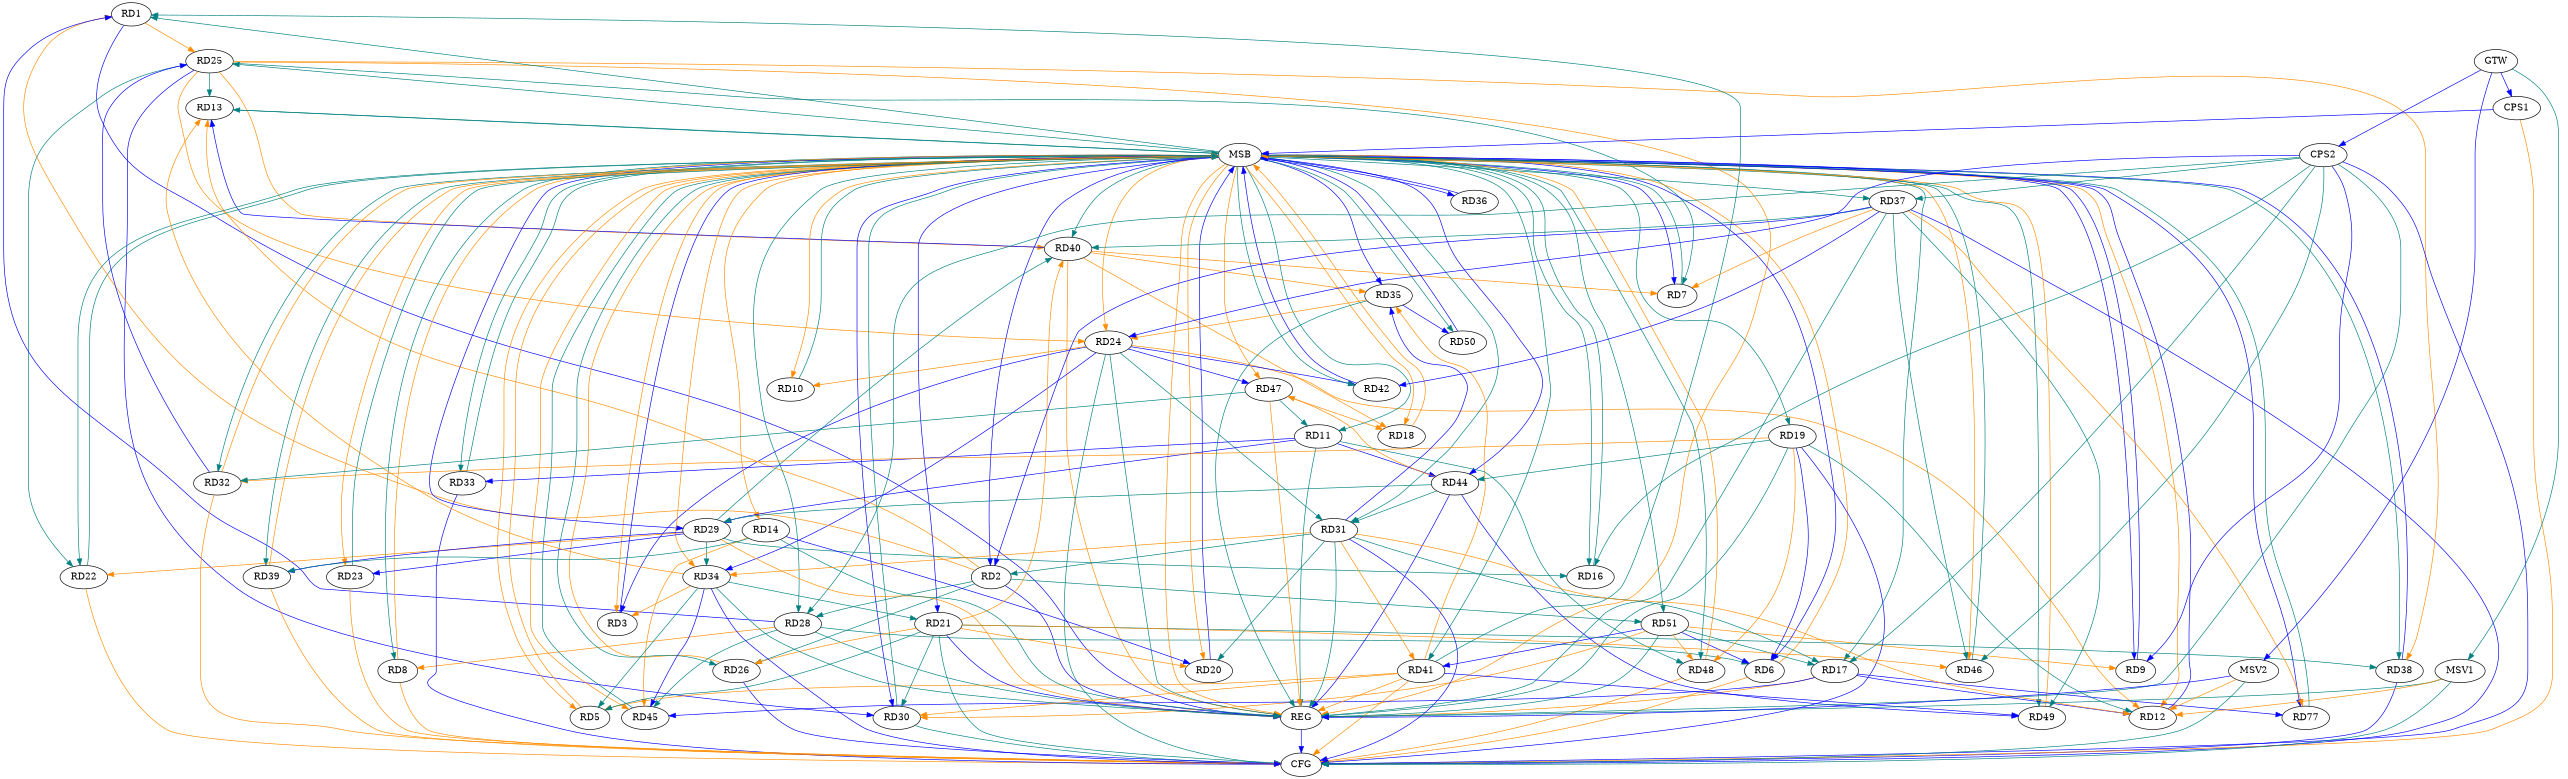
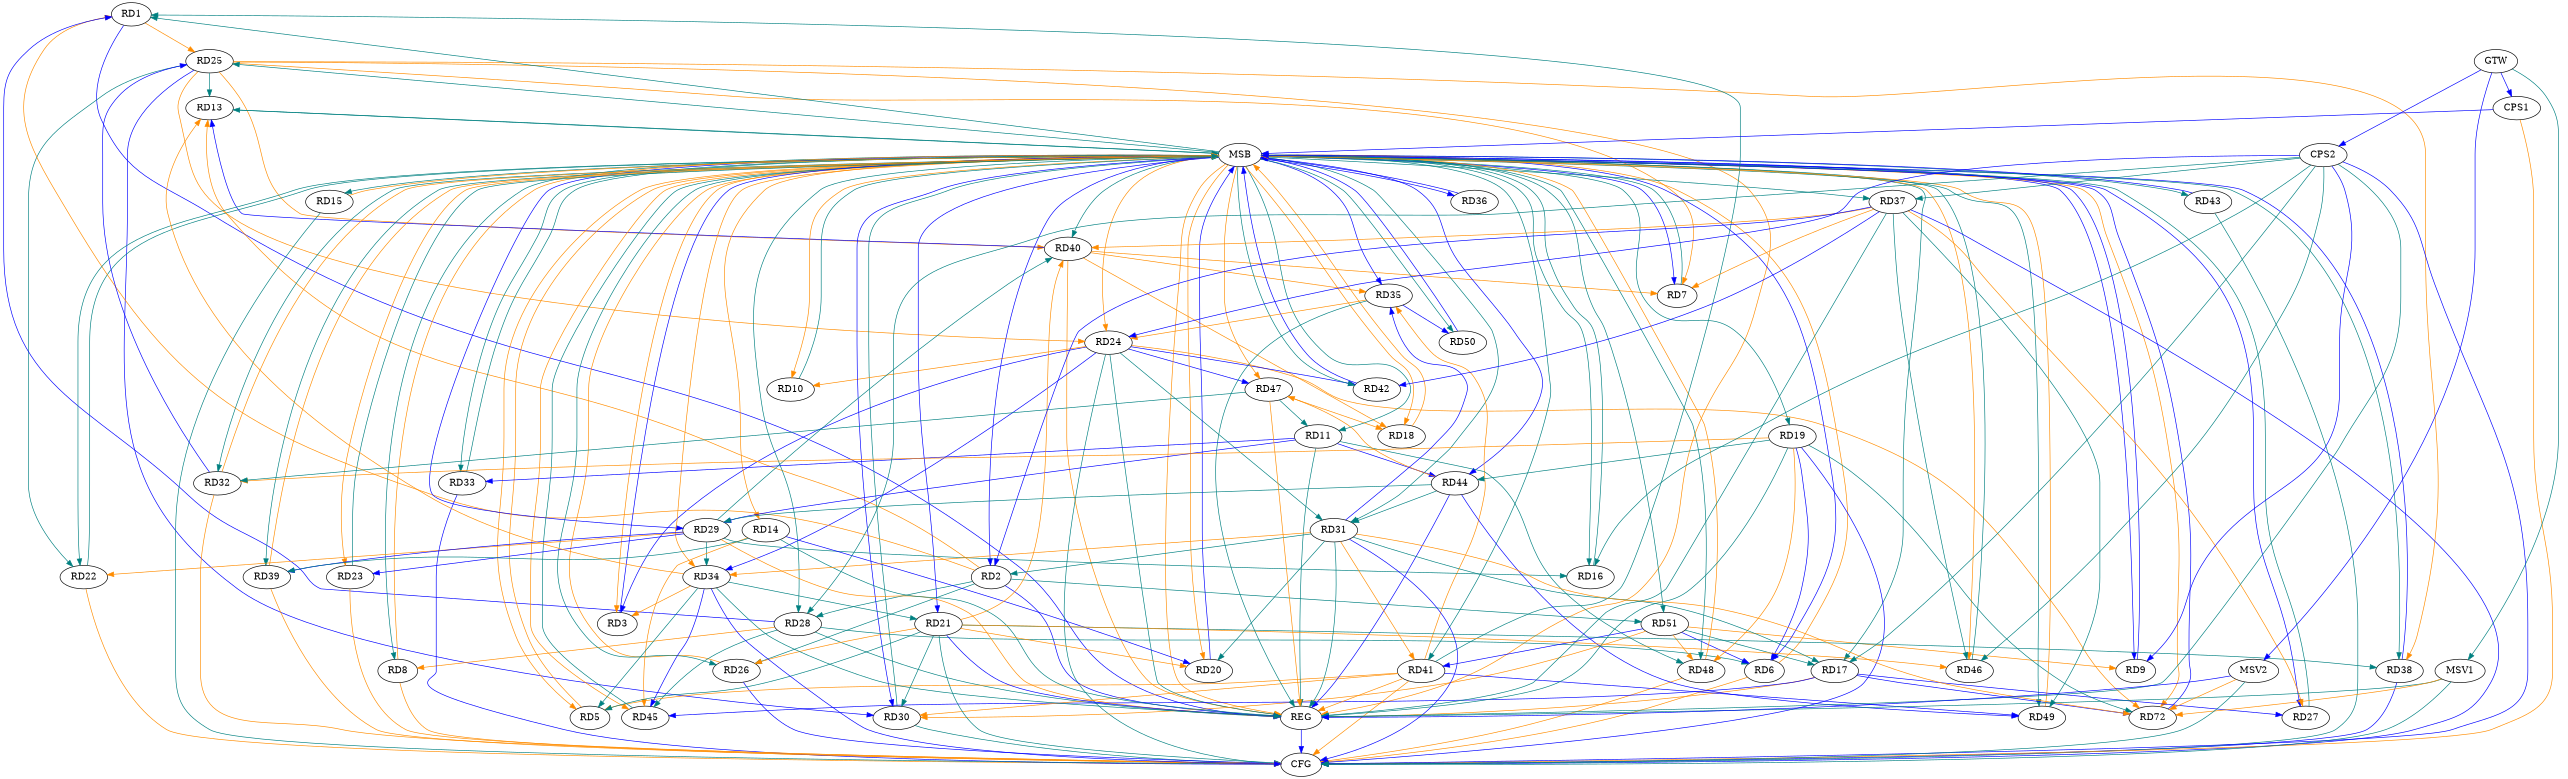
  strict digraph {
    edge [color=teal]
    n1 [label=RD1]
    n2 [label=RD25]
    n3 [label=REG]
    n4 [label=RD13]
    n5 [label=RD7]
    n6 [label=RD30]
    n7 [label=RD38]
    n8 [label=RD40]
    n9 [label=RD22]
    n10 [label=RD24]
    n11 [label=CFG]
    n12 [label=RD2]
    n13 [label=RD26]
    n14 [label=RD28]
    n15 [label=RD51]
    n16 [label=MSB]
    n17 [label=RD6]
    n18 [label=RD8]
    n19 [label=RD45]
    n20 [label=RD9]
    n21 [label=RD48]
    n22 [label=RD17]
    n23 [label=RD41]
    n24 [label=RD3]
    n25 [label=RD5]
    n26 [label=RD10]
    n27 [label=RD11]
    n28 [label=RD29]
    n29 [label=RD33]
    n30 [label=RD44]
-   n31 [label=RD12]
+   n31 [label=RD72]
    n32 [label=RD14]
    n33 [label=RD20]
    n34 [label=RD39]
+   n35 [label=RD15]
    n36 [label=RD16]
-   n37 [label=RD77]
+   n37 [label=RD27]
    n38 [label=RD18]
    n39 [label=RD19]
    n40 [label=RD32]
    n41 [label=RD21]
    n42 [label=RD46]
    n43 [label=RD23]
    n44 [label=RD31]
    n45 [label=RD34]
    n46 [label=RD42]
    n47 [label=RD47]
    n48 [label=RD35]
    n49 [label=RD50]
    n50 [label=RD36]
    n51 [label=RD37]
    n52 [label=RD49]
+   n53 [label=RD43]
    n54 [label=CPS1]
    n55 [label=CPS2]
    n56 [label=GTW]
    n57 [label=MSV1]
    n58 [label=MSV2]
    n1 -> n2 [color=darkorange]
    n1 -> n3 [color=blue]
    n2 -> n3 [color=darkorange]
    n2 -> n4
-   n2 -> n5
+   n2 -> n5 [color=darkorange]
    n2 -> n6 [color=blue]
    n2 -> n7 [color=darkorange]
    n2 -> n8 [color=darkorange]
    n2 -> n9
    n2 -> n10 [color=darkorange]
    n3 -> n11 [color=blue]
    n4 -> n16
    n5 -> n16
    n6 -> n11
    n6 -> n16
    n7 -> n11 [color=blue]
    n7 -> n16 [color=blue]
    n8 -> n3 [color=darkorange]
    n8 -> n4 [color=blue]
    n8 -> n5 [color=darkorange]
    n8 -> n38 [color=darkorange]
    n8 -> n48 [color=darkorange]
    n9 -> n11 [color=darkorange]
    n9 -> n16
    n10 -> n3
    n10 -> n11
    n10 -> n24 [color=blue]
    n10 -> n26 [color=darkorange]
    n10 -> n31 [color=darkorange]
    n10 -> n44
    n10 -> n45 [color=blue]
    n10 -> n46 [color=blue]
    n10 -> n47 [color=blue]
    n12 -> n1 [color=darkorange]
    n12 -> n3 [color=blue]
    n12 -> n4 [color=darkorange]
    n12 -> n13
    n12 -> n14
    n12 -> n15
    n13 -> n11 [color=blue]
    n13 -> n16 [color=darkorange]
    n14 -> n1 [color=blue]
    n14 -> n3
    n14 -> n17
    n14 -> n18 [color=darkorange]
    n14 -> n19
-   n15 -> n3
    n15 -> n6 [color=darkorange]
    n15 -> n17 [color=blue]
    n15 -> n20 [color=darkorange]
    n15 -> n21 [color=darkorange]
    n15 -> n22
    n15 -> n23 [color=blue]
    n16 -> n1
    n16 -> n2
    n16 -> n3 [color=darkorange]
    n16 -> n4
    n16 -> n5 [color=blue]
    n16 -> n6 [color=blue]
    n16 -> n7
    n16 -> n8
    n16 -> n9
    n16 -> n10 [color=darkorange]
    n16 -> n12 [color=blue]
    n16 -> n13
    n16 -> n14
    n16 -> n15
    n16 -> n17 [color=blue]
    n16 -> n18
    n16 -> n19 [color=darkorange]
    n16 -> n20 [color=blue]
    n16 -> n21
    n16 -> n22
    n16 -> n23
    n16 -> n24 [color=darkorange]
    n16 -> n25 [color=darkorange]
    n16 -> n26 [color=darkorange]
    n16 -> n27
    n16 -> n28 [color=blue]
    n16 -> n29
    n16 -> n30 [color=blue]
    n16 -> n31 [color=darkorange]
    n16 -> n32 [color=darkorange]
    n16 -> n33 [color=darkorange]
    n16 -> n34
+   n16 -> n35
    n16 -> n36
    n16 -> n37 [color=blue]
    n16 -> n38 [color=darkorange]
    n16 -> n39
    n16 -> n40
    n16 -> n41 [color=blue]
    n16 -> n42 [color=darkorange]
    n16 -> n43 [color=darkorange]
    n16 -> n44
    n16 -> n45 [color=darkorange]
    n16 -> n46
    n16 -> n47 [color=darkorange]
    n16 -> n48 [color=blue]
    n16 -> n49
    n16 -> n50 [color=blue]
    n16 -> n51
    n16 -> n52
+   n16 -> n53
    n17 -> n11 [color=darkorange]
    n17 -> n16 [color=darkorange]
    n18 -> n11 [color=darkorange]
    n18 -> n16 [color=darkorange]
    n19 -> n16
    n20 -> n16 [color=blue]
    n21 -> n11 [color=darkorange]
    n21 -> n16 [color=darkorange]
    n22 -> n3 [color=darkorange]
    n22 -> n19 [color=blue]
    n22 -> n31 [color=blue]
    n22 -> n37 [color=blue]
    n23 -> n1
    n23 -> n3 [color=darkorange]
    n23 -> n6 [color=darkorange]
    n23 -> n11 [color=darkorange]
    n23 -> n25 [color=darkorange]
    n23 -> n48 [color=darkorange]
    n23 -> n52 [color=blue]
    n24 -> n16 [color=blue]
    n25 -> n16 [color=darkorange]
    n26 -> n16
    n27 -> n3
    n27 -> n21
    n27 -> n28 [color=blue]
    n27 -> n29 [color=blue]
    n27 -> n30 [color=blue]
    n28 -> n3 [color=darkorange]
    n28 -> n8
    n28 -> n9 [color=darkorange]
    n28 -> n34 [color=blue]
    n28 -> n36
    n28 -> n43 [color=blue]
    n28 -> n45
    n29 -> n11 [color=blue]
    n29 -> n16
    n30 -> n3 [color=blue]
    n30 -> n28
    n30 -> n44
    n30 -> n47 [color=darkorange]
    n30 -> n52 [color=blue]
    n31 -> n16 [color=blue]
    n32 -> n3
    n32 -> n19 [color=darkorange]
    n32 -> n33 [color=blue]
    n32 -> n34
    n33 -> n16 [color=blue]
    n34 -> n11 [color=darkorange]
    n34 -> n16 [color=darkorange]
+   n35 -> n11
+   n35 -> n16 [color=darkorange]
    n36 -> n16
    n37 -> n16
    n38 -> n16 [color=darkorange]
    n39 -> n3
    n39 -> n11 [color=blue]
    n39 -> n17 [color=blue]
    n39 -> n21 [color=darkorange]
    n39 -> n30
    n39 -> n31
    n39 -> n40 [color=darkorange]
    n40 -> n2 [color=blue]
    n40 -> n11 [color=darkorange]
    n40 -> n16 [color=darkorange]
    n41 -> n3 [color=blue]
    n41 -> n6
    n41 -> n7
    n41 -> n8 [color=darkorange]
    n41 -> n11
    n41 -> n13 [color=darkorange]
    n41 -> n25
    n41 -> n33 [color=darkorange]
    n41 -> n42 [color=darkorange]
    n42 -> n16
    n43 -> n11 [color=darkorange]
    n43 -> n16
    n44 -> n3
    n44 -> n11 [color=blue]
    n44 -> n12
    n44 -> n22
    n44 -> n23 [color=darkorange]
    n44 -> n31 [color=darkorange]
    n44 -> n33
    n44 -> n45 [color=darkorange]
    n44 -> n48 [color=blue]
    n45 -> n3
    n45 -> n4 [color=darkorange]
    n45 -> n11 [color=blue]
    n45 -> n19 [color=blue]
    n45 -> n24 [color=darkorange]
    n45 -> n25
    n45 -> n41
    n46 -> n16 [color=blue]
    n47 -> n3 [color=darkorange]
    n47 -> n27
    n47 -> n38 [color=darkorange]
    n47 -> n40
    n48 -> n3
    n48 -> n10 [color=darkorange]
    n48 -> n49 [color=blue]
    n49 -> n16 [color=blue]
    n50 -> n16 [color=blue]
    n51 -> n3
    n51 -> n5 [color=darkorange]
-   n51 -> n8
+   n51 -> n8 [color=darkorange]
    n51 -> n11 [color=blue]
    n51 -> n12 [color=blue]
    n51 -> n37 [color=darkorange]
    n51 -> n42
    n51 -> n46 [color=blue]
    n51 -> n52
    n52 -> n16 [color=darkorange]
+   n53 -> n11
+   n53 -> n16 [color=blue]
    n54 -> n11 [color=darkorange]
    n54 -> n16 [color=blue]
    n55 -> n3
    n55 -> n10 [color=blue]
    n55 -> n11 [color=blue]
    n55 -> n14
    n55 -> n20 [color=blue]
    n55 -> n22
    n55 -> n36
    n55 -> n42
    n55 -> n51
    n56 -> n54 [color=blue]
    n56 -> n55 [color=blue]
    n56 -> n57
    n56 -> n58 [color=blue]
    n57 -> n3
    n57 -> n11
    n57 -> n31 [color=darkorange]
    n58 -> n3 [color=blue]
    n58 -> n11
    n58 -> n31 [color=darkorange]
  }
